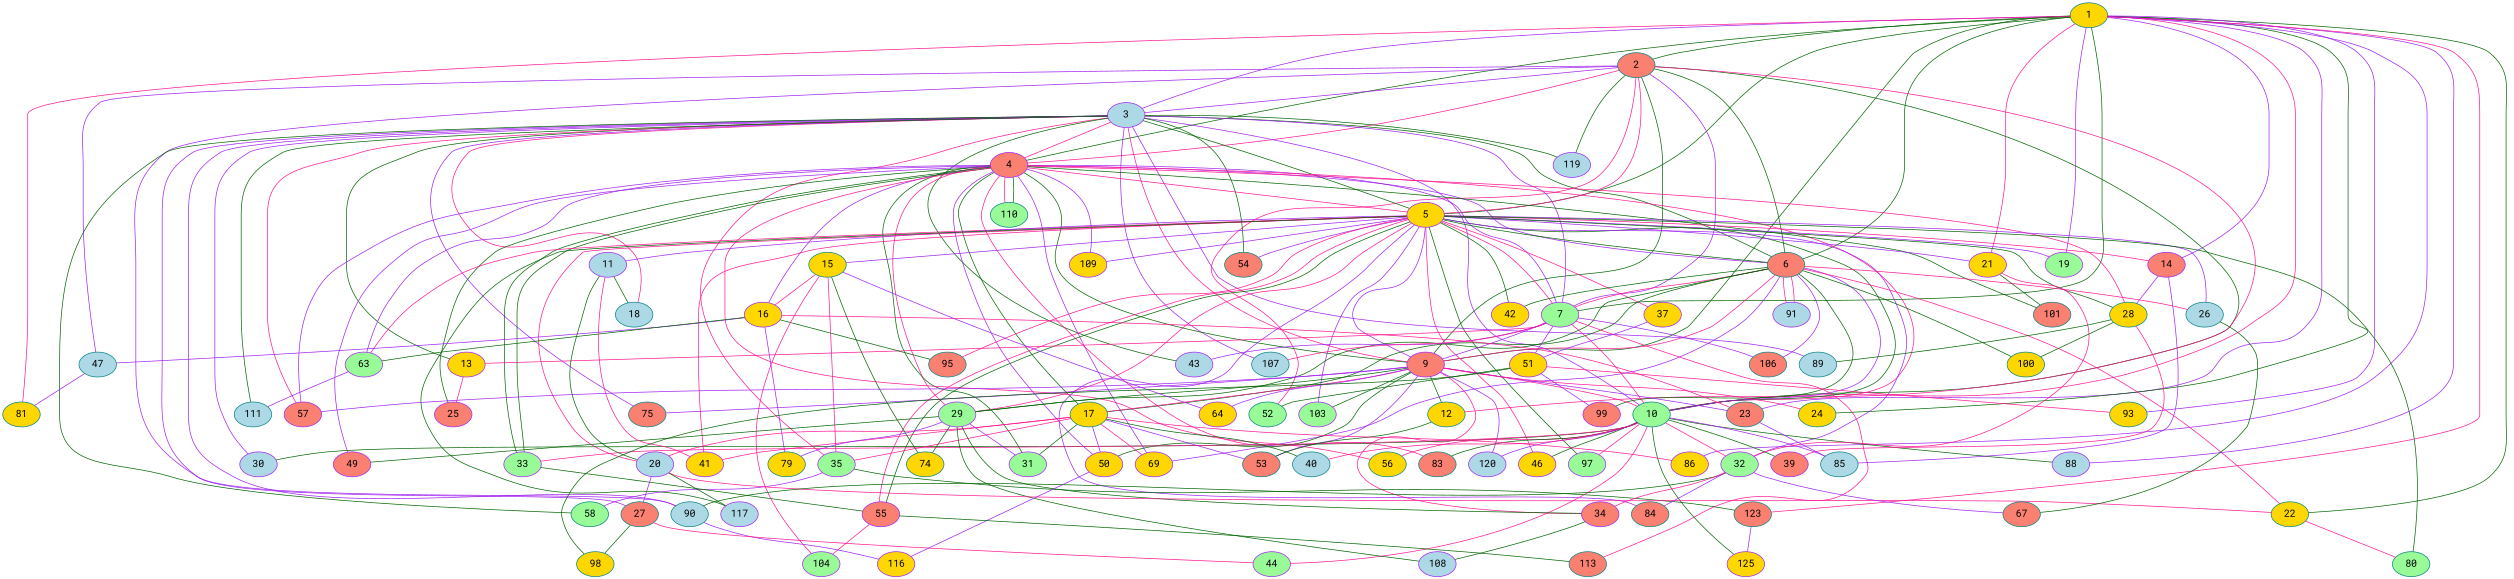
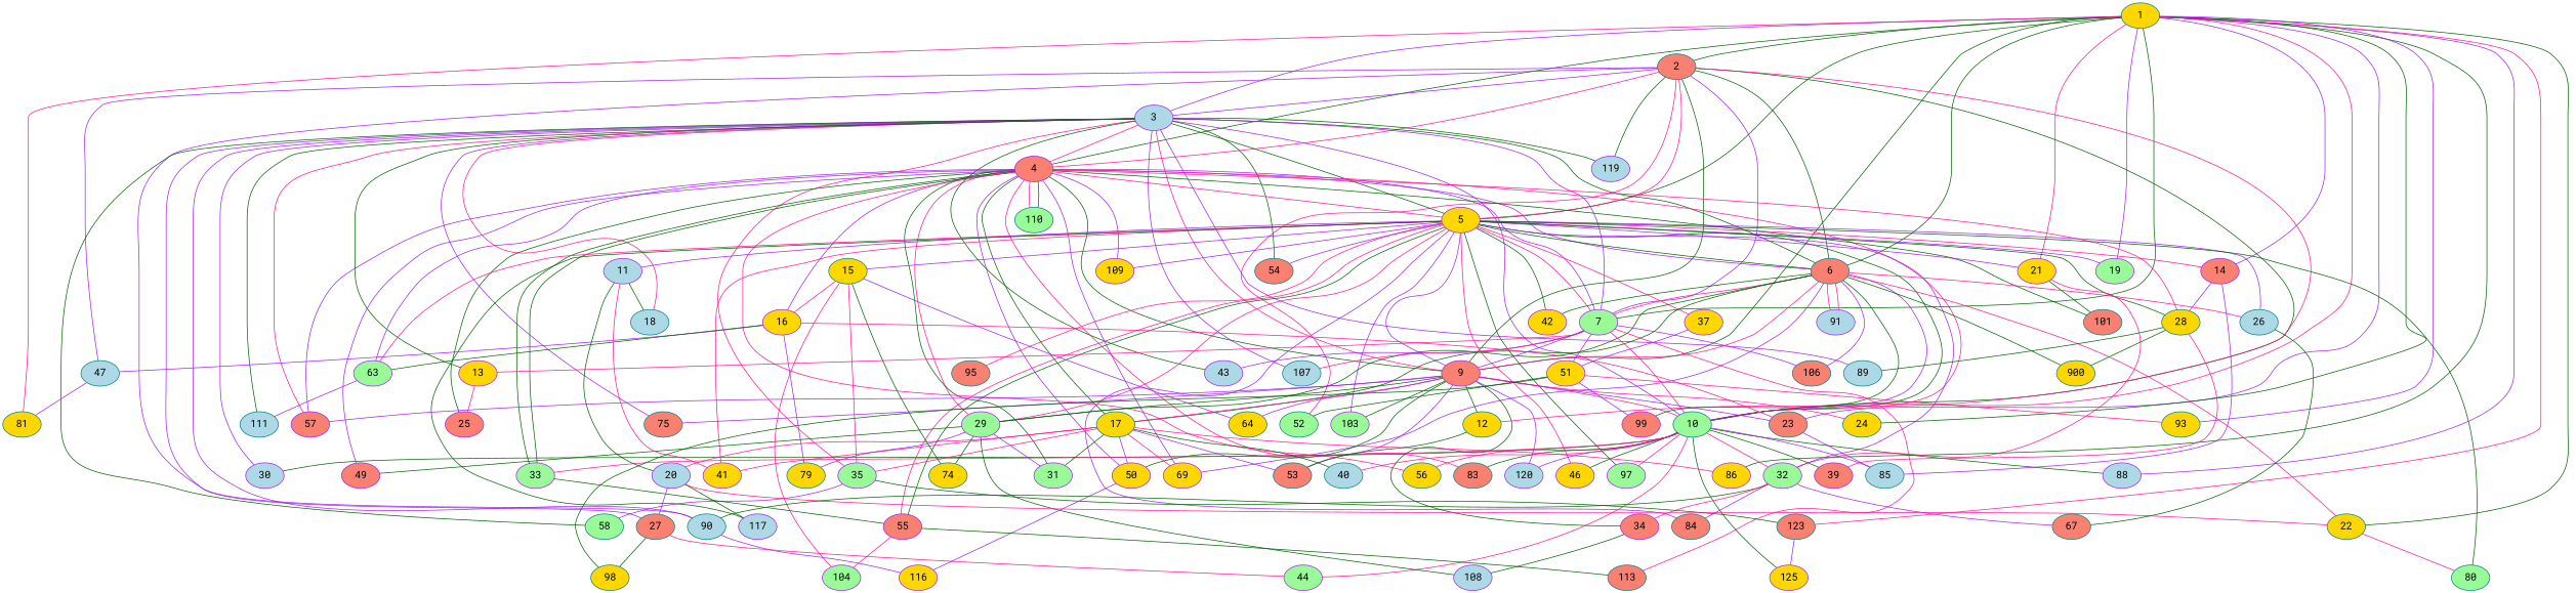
  graph {
    fontname="Roboto Mono"
    node [color=purple fillcolor=gold fontname="Roboto Mono" style=filled]
    edge [color=darkgreen fontname="Roboto Mono"]
    1 [color=teal super="+81"]
    2 [color=teal fillcolor=salmon super="+76"]
    3 [fillcolor=lightblue super="+68"]
    4 [fillcolor=salmon super="+114"]
    5 [super="+8"]
    6 [color=teal fillcolor=salmon super="+73"]
    7 [fillcolor=palegreen super="+118"]
    9 [fillcolor=salmon super="+48"]
    10 [color=teal fillcolor=palegreen super="+72"]
    14 [fillcolor=salmon]
    19 [fillcolor=palegreen super="+45"]
    21 [super="+77"]
    22 [color=teal super="+61"]
    23 [color=teal fillcolor=salmon super="+105"]
    24 [color=teal]
    86
    n17 [color=teal label=81]
    88 [fillcolor=lightblue]
    93 [color=teal]
    123 [color=teal fillcolor=salmon]
    12 [color=teal]
    47 [color=teal fillcolor=lightblue]
    52 [color=teal fillcolor=palegreen]
    90 [color=teal fillcolor=lightblue super="+115"]
    119 [fillcolor=lightblue]
    13
    18 [color=teal fillcolor=lightblue]
    27 [color=teal fillcolor=salmon]
    30 [fillcolor=lightblue]
    35 [fillcolor=palegreen super="+62"]
    43 [fillcolor=lightblue]
    54 [color=teal fillcolor=salmon]
    57 [fillcolor=salmon super="+82"]
    58 [color=teal fillcolor=palegreen]
    75 [color=teal fillcolor=salmon]
    89 [color=teal fillcolor=lightblue]
    107 [color=teal fillcolor=lightblue]
    111 [color=teal fillcolor=lightblue]
    16 [super="+65"]
    17 [color=teal super="+36"]
    25 [fillcolor=salmon]
    28 [color=teal super="+78"]
    29 [fillcolor=palegreen super="+92"]
    31 [fillcolor=palegreen super="+112"]
    33 [fillcolor=palegreen super="+70"]
    49 [fillcolor=salmon]
    50 [super="+60"]
    56 [color=teal]
    63 [fillcolor=palegreen super="+121"]
    69 [super="+71"]
    83 [color=teal fillcolor=salmon]
    101 [color=teal fillcolor=salmon]
    109
    110 [color=teal fillcolor=palegreen]
    11 [fillcolor=lightblue super="+124"]
    15 [color=teal super="+38"]
    20 [fillcolor=lightblue super="+96"]
    26 [color=teal fillcolor=lightblue]
    32 [fillcolor=palegreen super="+66"]
    37
    41 [super="+94"]
    42
    46
    55 [fillcolor=salmon]
    80 [color=teal fillcolor=palegreen]
    84 [color=teal fillcolor=salmon]
    95 [color=teal fillcolor=salmon]
    97 [fillcolor=palegreen]
    103 [fillcolor=palegreen super="+122"]
    117 [fillcolor=lightblue]
    91 [fillcolor=lightblue]
    99 [fillcolor=salmon]
-   100 [color=teal]
+   100 [color=teal label=900]
    106 [color=teal fillcolor=salmon]
    51
    113 [color=teal fillcolor=salmon]
    34 [fillcolor=salmon]
    53 [color=teal fillcolor=salmon super="+59"]
-   64
+   64 [color=teal]
    120 [fillcolor=lightblue]
    39 [fillcolor=salmon]
    40 [color=teal fillcolor=lightblue]
    44 [fillcolor=palegreen]
    85 [color=teal fillcolor=lightblue super="+102"]
    125
    116
    98 [color=teal]
    79 [color=teal]
    74 [color=teal]
    108 [fillcolor=lightblue]
    104 [fillcolor=palegreen]
    67 [color=teal fillcolor=salmon]
    1 -- 2
    1 -- 3 [color=purple]
    1 -- 4
    1 -- 5 [weight=2]
    1 -- 6 [weight=2]
    1 -- 7 [weight=2]
    1 -- 9
    1 -- 10 [color=deeppink]
    1 -- 14 [color=purple]
    1 -- 19 [color=purple]
    1 -- 21 [color=deeppink]
    1 -- 22
    1 -- 23 [color=purple]
    1 -- 24
-   1 -- 86 [color=purple]
+   1 -- 86
    1 -- n17 [color=deeppink]
    1 -- 88 [color=purple]
    1 -- 93 [color=purple]
    1 -- 123 [color=deeppink]
    2 -- 3 [color=purple]
    2 -- 4 [color=deeppink]
    2 -- 5 [color=deeppink weight=2]
    2 -- 6 [weight=2]
    2 -- 7 [color=purple]
    2 -- 9
    2 -- 10
    2 -- 12 [color=deeppink]
    2 -- 47 [color=purple]
    2 -- 52 [color=deeppink]
    2 -- 90 [color=purple]
    2 -- 119
    3 -- 4 [color=deeppink]
    3 -- 5 [weight=2]
    3 -- 6 [weight=2]
    3 -- 7 [color=purple]
    3 -- 9 [color=deeppink]
    3 -- 10 [color=purple]
    3 -- 90 [color=purple]
    3 -- 119
    3 -- 13
    3 -- 18 [color=deeppink]
    3 -- 27 [color=purple]
    3 -- 30 [color=purple]
    3 -- 35 [color=deeppink]
    3 -- 43
    3 -- 54
    3 -- 57 [color=deeppink]
    3 -- 58
    3 -- 75 [color=purple]
    3 -- 89 [color=purple]
    3 -- 107 [color=purple]
    3 -- 111
    4 -- 5 [color=deeppink weight=2]
    4 -- 6 [color=purple]
    4 -- 7 [color=purple]
    4 -- 9
    4 -- 10 [color=deeppink]
    4 -- 57 [color=purple]
    4 -- 16 [color=purple weight=2]
    4 -- 17
    4 -- 25
    4 -- 28 [color=deeppink]
    4 -- 29 [color=deeppink]
    4 -- 31
    4 -- 33
    4 -- 33
    4 -- 49 [color=purple]
    4 -- 50 [color=purple]
    4 -- 56 [color=deeppink]
    4 -- 63 [color=purple]
    4 -- 69 [color=purple]
    4 -- 83 [color=deeppink]
    4 -- 101
    4 -- 109 [color=purple]
    4 -- 110 [color=deeppink]
    4 -- 110
    5 -- 6 [weight=2]
    5 -- 7 [color=deeppink weight=2]
    5 -- 9 [color=purple weight=2]
    5 -- 10 [weight=2]
    5 -- 14 [color=deeppink]
    5 -- 19 [color=purple weight=2]
    5 -- 21 [color=purple]
    5 -- 54 [color=purple]
    5 -- 28
    5 -- 29 [color=deeppink]
    5 -- 63 [color=deeppink]
    5 -- 109 [color=purple]
    5 -- 11 [color=purple weight=2]
    5 -- 15 [color=purple weight=2]
-   5 -- 20 [color=deeppink]
    5 -- 26 [color=purple]
    5 -- 32 [color=purple]
    5 -- 37 [color=deeppink]
    5 -- 41 [color=deeppink]
    5 -- 42
    5 -- 46 [color=deeppink]
    5 -- 55 [color=deeppink]
    5 -- 55
    5 -- 80
    5 -- 84 [color=purple]
    5 -- 95 [color=deeppink]
    5 -- 97
    5 -- 103 [color=purple]
    5 -- 117
    6 -- 7 [color=deeppink]
    6 -- 9 [color=deeppink weight=2]
    6 -- 10 [color=purple]
    6 -- 22 [color=deeppink]
    6 -- 17
    6 -- 29
    6 -- 69 [color=purple]
    6 -- 26 [color=deeppink]
    6 -- 42
    6 -- 91 [color=deeppink]
    6 -- 91 [color=deeppink]
    6 -- 99
    6 -- 100
    6 -- 106 [color=purple]
    7 -- 9 [color=purple]
    7 -- 10 [color=deeppink]
    7 -- 13 [color=deeppink]
    7 -- 43 [color=purple]
    7 -- 107 [color=deeppink]
    7 -- 106 [color=purple]
    7 -- 51 [color=purple]
    7 -- 113 [color=deeppink]
    9 -- 10 [color=deeppink]
    9 -- 23 [color=purple]
    9 -- 24 [color=deeppink]
    9 -- 12
    9 -- 57 [color=purple]
    9 -- 75 [color=purple]
    9 -- 17 [color=deeppink]
    9 -- 29
    9 -- 50
    9 -- 103 [weight=2]
-   9 -- 34 [color=deeppink]
+   9 -- 34
    9 -- 53 [color=purple]
    9 -- 64 [color=purple]
    9 -- 120 [color=purple]
    10 -- 88
    10 -- 30
    10 -- 33 [color=deeppink]
    10 -- 56 [color=deeppink]
    10 -- 83
    10 -- 32 [color=deeppink]
    10 -- 46
    10 -- 97 [color=deeppink]
    10 -- 120 [color=purple]
    10 -- 39
    10 -- 40 [color=deeppink]
    10 -- 44 [color=deeppink]
    10 -- 85 [color=purple]
    10 -- 125
    14 -- 28 [color=purple]
    14 -- 85 [color=purple]
    21 -- 101
    21 -- 32 [color=deeppink]
    22 -- 80 [color=deeppink]
    23 -- 85 [color=purple]
    123 -- 125 [color=purple]
    12 -- 53
    47 -- n17 [color=purple]
    90 -- 116 [color=purple]
    13 -- 25 [color=deeppink]
    27 -- 44 [color=deeppink]
    27 -- 98
    35 -- 123
    35 -- 58 [color=purple]
    16 -- 23 [color=deeppink]
    16 -- 47 [color=purple]
    16 -- 63
-   16 -- 95
    16 -- 79 [color=purple]
    17 -- 86 [color=deeppink]
    17 -- 35 [color=deeppink]
    17 -- 31
    17 -- 50 [color=purple]
    17 -- 69 [color=deeppink]
    17 -- 20 [color=deeppink]
    17 -- 41 [color=deeppink]
    17 -- 53 [color=purple]
    17 -- 40
    28 -- 89
    28 -- 100
    28 -- 39 [color=deeppink]
    29 -- 31 [color=purple]
    29 -- 49
-   29 -- 34
    29 -- 79 [color=purple]
    29 -- 74
    29 -- 108
    33 -- 55
    50 -- 116 [color=purple]
    63 -- 111 [color=purple]
    11 -- 18
    11 -- 20
    11 -- 41 [color=deeppink]
    15 -- 35 [color=deeppink weight=2]
    15 -- 16 [color=deeppink]
    15 -- 64 [color=purple]
    15 -- 74
    15 -- 104 [color=deeppink]
    20 -- 22 [color=deeppink weight=2]
    20 -- 27 [color=purple]
    20 -- 117
    26 -- 67
    32 -- 90
    32 -- 84 [color=purple]
    32 -- 34 [color=deeppink]
    32 -- 67 [color=purple]
    37 -- 51 [color=purple]
    55 -- 113
    55 -- 104 [color=deeppink]
    51 -- 93 [color=deeppink]
    51 -- 52
    51 -- 99 [color=purple]
    51 -- 98
    34 -- 108
  }
